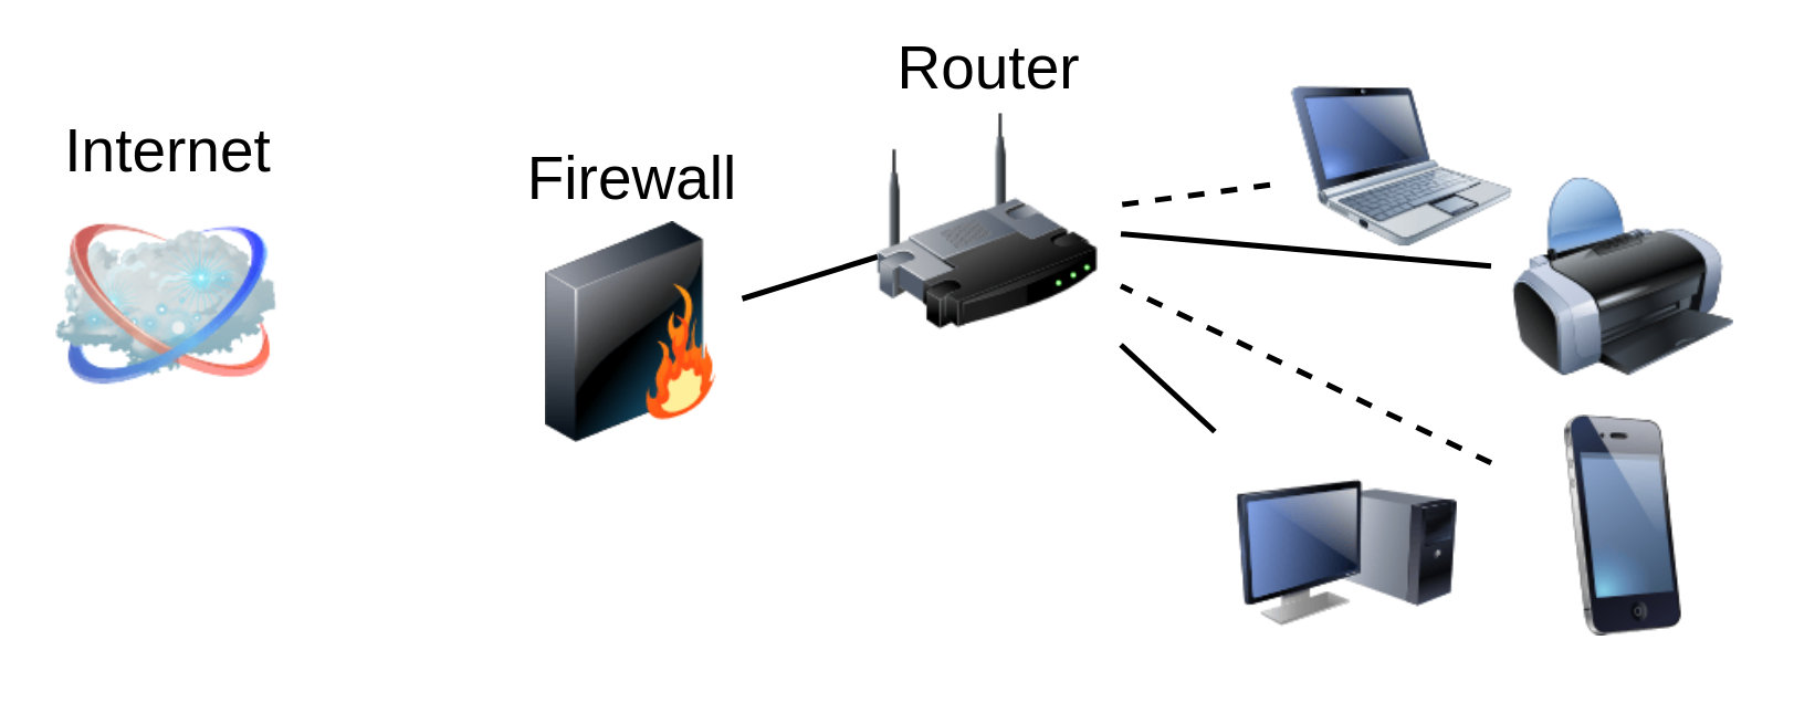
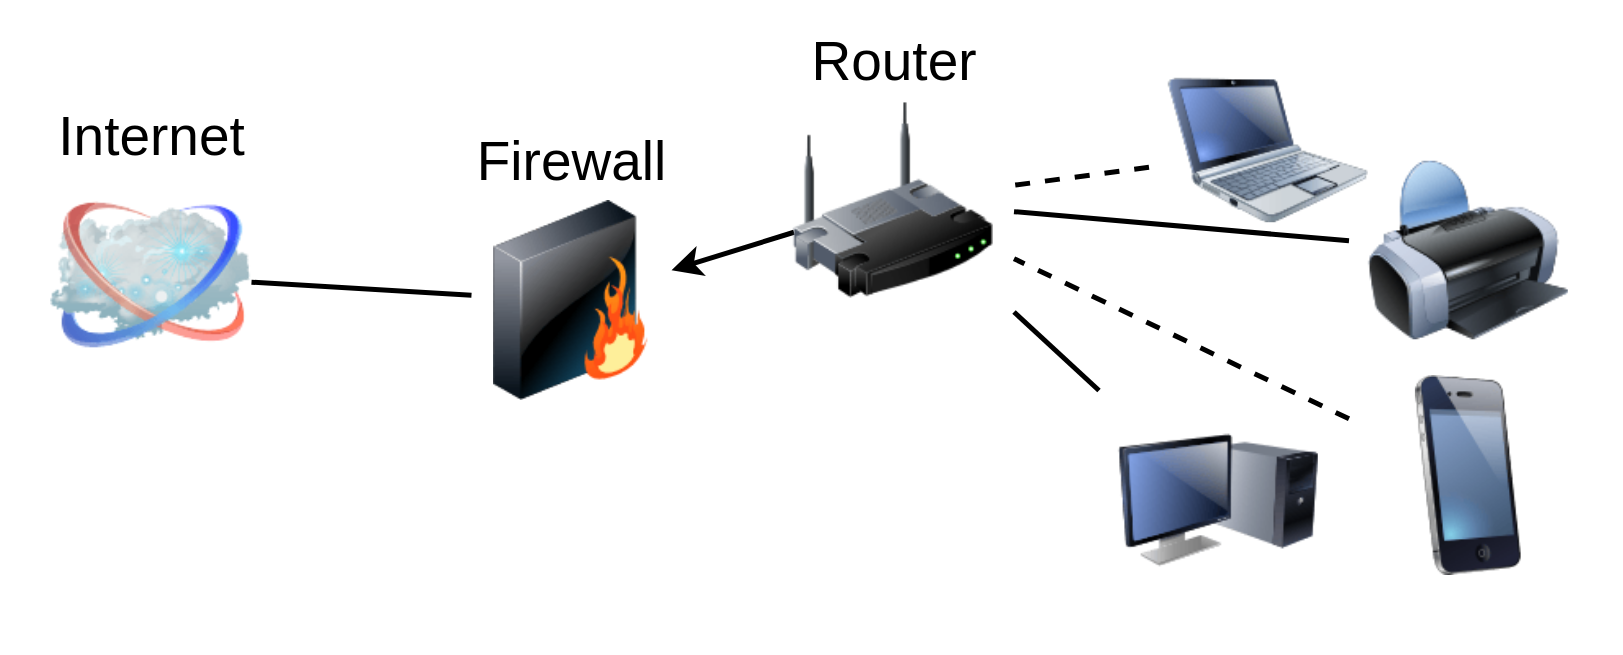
  <mxCell id="0" />
  <mxCell id="1" parent="0" />
- <mxCell id="2" style="edgeStyle=none;rounded=0;html=1;labelBackgroundColor=none;endArrow=none;strokeWidth=2;fontFamily=Verdana;fontSize=22" parent="1" source="3" target="6" edge="1"><mxGeometry relative="1" as="geometry" /></mxCell>
+ <mxCell id="2" style="edgeStyle=none;rounded=0;html=1;labelBackgroundColor=none;endArrow=classic;strokeWidth=2;fontFamily=Verdana;fontSize=22;" parent="1" source="3" target="6" edge="1"><mxGeometry relative="1" as="geometry" /></mxCell>
  <mxCell id="3" value="Router" style="image;html=1;labelBackgroundColor=#ffffff;image=img/lib/clip_art/networking/Wireless_Router_128x128.png;rounded=1;shadow=0;comic=0;strokeWidth=2;fontSize=22;labelPosition=center;verticalLabelPosition=top;align=center;verticalAlign=bottom;" parent="1" vertex="1"><mxGeometry x="317" y="40" width="80" height="80" as="geometry" /></mxCell>
  <mxCell id="4" value="Internet" style="image;html=1;labelBackgroundColor=#ffffff;image=img/lib/clip_art/networking/Cloud_128x128.png;rounded=1;shadow=0;comic=0;strokeWidth=2;fontSize=22;labelPosition=center;verticalLabelPosition=top;align=center;verticalAlign=bottom;" parent="1" vertex="1"><mxGeometry x="20" y="70" width="80" height="80" as="geometry" /></mxCell>
+ <mxCell id="5" style="edgeStyle=none;rounded=0;html=1;labelBackgroundColor=none;endArrow=none;strokeWidth=2;fontFamily=Verdana;fontSize=22" parent="1" source="6" target="4" edge="1"><mxGeometry relative="1" as="geometry" /></mxCell>
  <mxCell id="6" value="Firewall" style="image;html=1;labelBackgroundColor=#ffffff;image=img/lib/clip_art/networking/Firewall_128x128.png;rounded=1;shadow=0;comic=0;strokeWidth=2;fontSize=22;labelPosition=center;verticalLabelPosition=top;align=center;verticalAlign=bottom;" parent="1" vertex="1"><mxGeometry x="188" y="80" width="80" height="80" as="geometry" /></mxCell>
  <mxCell id="7" value="" style="image;html=1;labelBackgroundColor=#ffffff;image=img/lib/clip_art/computers/Monitor_Tower_128x128.png;rounded=1;shadow=0;comic=0;strokeWidth=2;fontSize=22" parent="1" vertex="1"><mxGeometry x="447" y="160" width="80" height="80" as="geometry" /></mxCell>
  <mxCell id="8" value="" style="image;html=1;labelBackgroundColor=#ffffff;image=img/lib/clip_art/computers/Printer_128x128.png;rounded=1;shadow=0;comic=0;strokeWidth=2;fontSize=22" parent="1" vertex="1"><mxGeometry x="547" y="60" width="80" height="80" as="geometry" /></mxCell>
  <mxCell id="9" value="" style="image;html=1;labelBackgroundColor=#ffffff;image=img/lib/clip_art/telecommunication/iPhone_128x128.png;rounded=1;shadow=0;comic=0;strokeWidth=2;fontSize=22" parent="1" vertex="1"><mxGeometry x="547" y="150" width="80" height="80" as="geometry" /></mxCell>
  <mxCell id="10" value="" style="image;html=1;labelBackgroundColor=#ffffff;image=img/lib/clip_art/computers/Netbook_128x128.png;rounded=1;shadow=0;comic=0;strokeColor=#000000;strokeWidth=2;fillColor=#FFFFFF;fontSize=22;fontColor=#000000;" parent="1" vertex="1"><mxGeometry x="467" y="20" width="80" height="80" as="geometry" /></mxCell>
  <mxCell id="11" value="" style="edgeStyle=none;orthogonalLoop=1;jettySize=auto;html=1;rounded=0;endArrow=none;startSize=14;endSize=14;sourcePerimeterSpacing=8;targetPerimeterSpacing=8;curved=1;endFill=0;strokeWidth=2;dashed=1;" edge="1" parent="1" source="10" target="3"><mxGeometry width="120" relative="1" as="geometry"><mxPoint x="157" y="290" as="sourcePoint" /><mxPoint x="277" y="290" as="targetPoint" /><Array as="points" /></mxGeometry></mxCell>
  <mxCell id="12" value="" style="edgeStyle=none;orthogonalLoop=1;jettySize=auto;html=1;rounded=0;endArrow=none;startSize=14;endSize=14;sourcePerimeterSpacing=8;targetPerimeterSpacing=8;curved=1;endFill=0;strokeWidth=2;" edge="1" parent="1" source="8" target="3"><mxGeometry width="120" relative="1" as="geometry"><mxPoint x="519" y="91.429" as="sourcePoint" /><mxPoint x="405" y="118.571" as="targetPoint" /><Array as="points" /></mxGeometry></mxCell>
  <mxCell id="13" value="" style="edgeStyle=none;orthogonalLoop=1;jettySize=auto;html=1;rounded=0;endArrow=none;startSize=14;endSize=14;sourcePerimeterSpacing=8;targetPerimeterSpacing=8;curved=1;endFill=0;strokeWidth=2;dashed=1;" edge="1" parent="1" source="9" target="3"><mxGeometry width="120" relative="1" as="geometry"><mxPoint x="519" y="153.143" as="sourcePoint" /><mxPoint x="405" y="136.857" as="targetPoint" /><Array as="points" /></mxGeometry></mxCell>
  <mxCell id="14" value="" style="edgeStyle=none;orthogonalLoop=1;jettySize=auto;html=1;rounded=0;endArrow=none;startSize=14;endSize=14;sourcePerimeterSpacing=8;targetPerimeterSpacing=8;curved=1;endFill=0;strokeWidth=2;" edge="1" parent="1" source="7" target="3"><mxGeometry width="120" relative="1" as="geometry"><mxPoint x="519" y="222.571" as="sourcePoint" /><mxPoint x="405" y="157.429" as="targetPoint" /><Array as="points" /></mxGeometry></mxCell>
